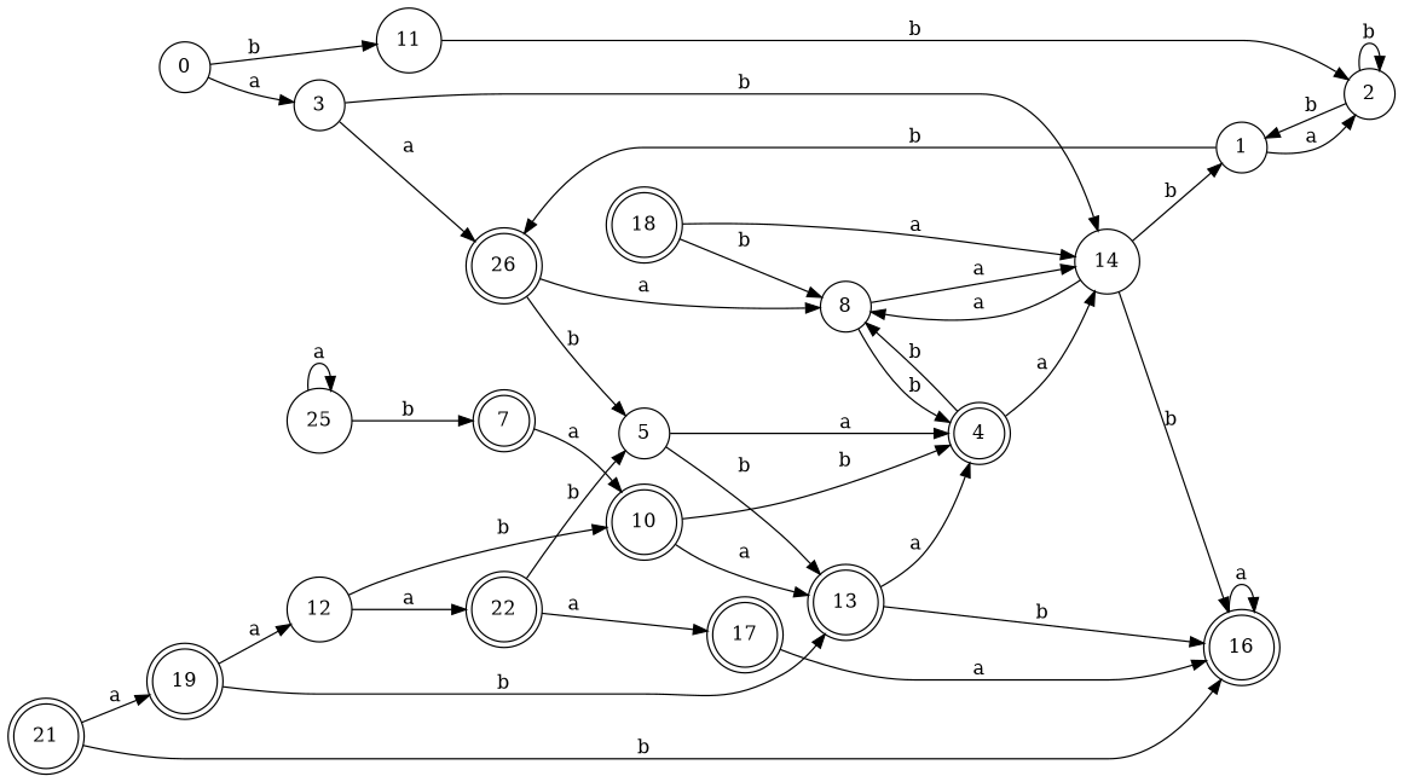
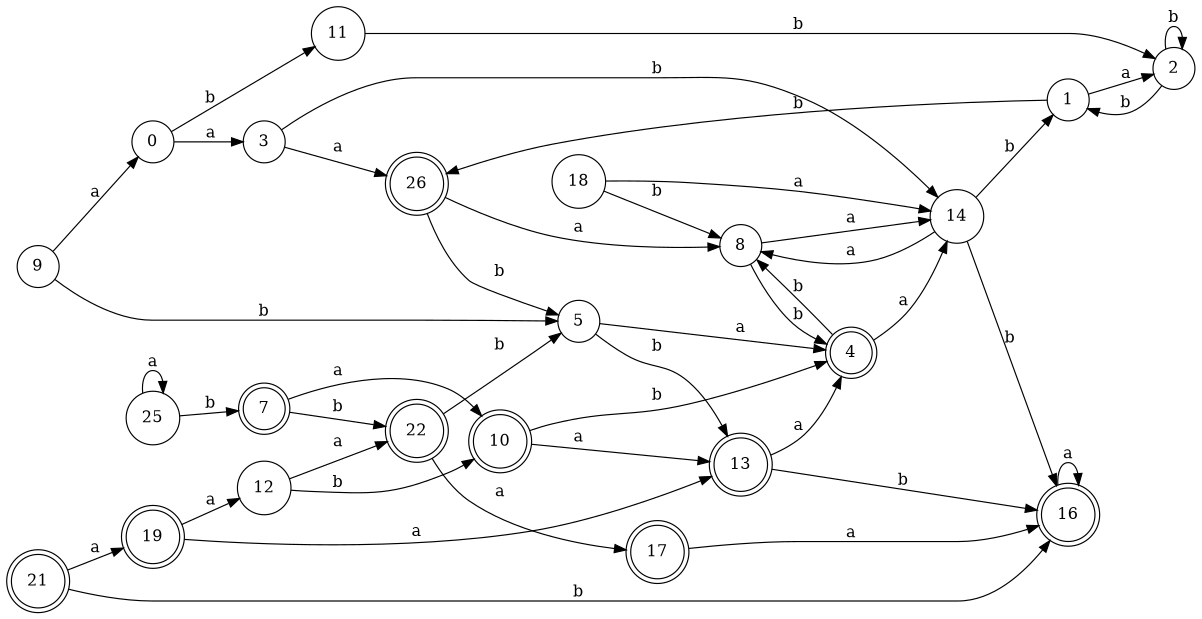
  digraph {
    rankdir=LR
    node [color=black fillcolor=white shape=circle style=filled]
    n1 [label=0]
    n2 [label=3]
    n3 [label=11]
    n4 [label=26 shape=doublecircle style="rounded,filled"]
    n5 [label=14]
    n6 [label=2]
    n7 [label=1]
    n8 [label=8]
    n9 [label=5]
    n10 [label=16 shape=doublecircle style="rounded,filled"]
    n11 [label=4 shape=doublecircle style="rounded,filled"]
    n12 [label=13 shape=doublecircle style="rounded,filled"]
+   n13 [label=9]
    n14 [label=7 shape=doublecircle style="rounded,filled"]
    n15 [label=10 shape=doublecircle style="rounded,filled"]
    n16 [label=22 shape=doublecircle style="rounded,filled"]
    n17 [label=17 shape=doublecircle style="rounded,filled"]
    n18 [label=21 shape=doublecircle style="rounded,filled"]
    n19 [label=19 shape=doublecircle style="rounded,filled"]
    n20 [label=12]
    n21 [label=25]
-   n22 [label=18 shape=doublecircle]
+   n22 [label=18]
    n1 -> n2 [label=a]
    n1 -> n3 [label=b]
    n2 -> n4 [label=a]
    n2 -> n5 [label=b]
    n3 -> n6 [label=b]
    n4 -> n8 [label=a]
    n4 -> n9 [label=b]
    n5 -> n7 [label=b]
    n5 -> n8 [label=a]
    n5 -> n10 [label=b]
    n6 -> n6 [label=b]
    n6 -> n7 [label=b]
    n7 -> n4 [label=b]
    n7 -> n6 [label=a]
    n8 -> n5 [label=a]
    n8 -> n11 [label=b]
    n9 -> n11 [label=a]
    n9 -> n12 [label=b]
    n10 -> n10 [label=a]
    n11 -> n5 [label=a]
    n11 -> n8 [label=b]
    n12 -> n10 [label=b]
    n12 -> n11 [label=a]
+   n13 -> n1 [label=a]
+   n13 -> n9 [label=b]
    n14 -> n15 [label=a]
+   n14 -> n16 [label=b]
    n15 -> n11 [label=b]
    n15 -> n12 [label=a]
    n16 -> n9 [label=b]
    n16 -> n17 [label=a]
    n17 -> n10 [label=a]
    n18 -> n10 [label=b]
    n18 -> n19 [label=a]
-   n19 -> n12 [label=b]
+   n19 -> n12 [label=a]
    n19 -> n20 [label=a]
    n20 -> n15 [label=b]
    n20 -> n16 [label=a]
    n21 -> n14 [label=b]
    n21 -> n21 [label=a]
    n22 -> n5 [label=a]
    n22 -> n8 [label=b]
  }
